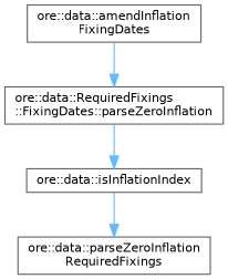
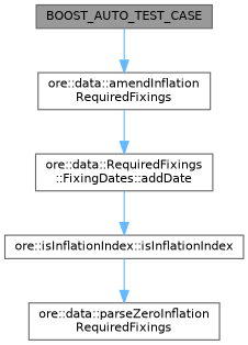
  digraph {
    rankdir=TB
    node [color=grey40 fillcolor=white fontname=Helvetica fontsize=10 shape=box style=filled]
    edge [color=steelblue1 fontname=Helvetica fontsize=10 labelfontname=Helvetica labelfontsize=10 style=solid]
-   n2 [height=0.2 label="ore::data::amendInflation\lFixingDates" width=0.4]
-   n3 [height=0.2 label="ore::data::RequiredFixings\l::FixingDates::parseZeroInflation" width=0.4]
-   n4 [height=0.2 label="ore::data::isInflationIndex" width=0.4]
+   n1 [color=gray40 fillcolor=grey60 fontcolor=black height=0.2 label=BOOST_AUTO_TEST_CASE width=0.4]
+   n2 [height=0.2 label="ore::data::amendInflation\lRequiredFixings" width=0.4]
+   n3 [height=0.2 label="ore::data::RequiredFixings\l::FixingDates::addDate" width=0.4]
+   n4 [height=0.2 label="ore::isInflationIndex::isInflationIndex" width=0.4]
    n5 [height=0.2 label="ore::data::parseZeroInflation\lRequiredFixings" width=0.4]
+   n1 -> n2
    n2 -> n3
    n3 -> n4
    n4 -> n5
  }
